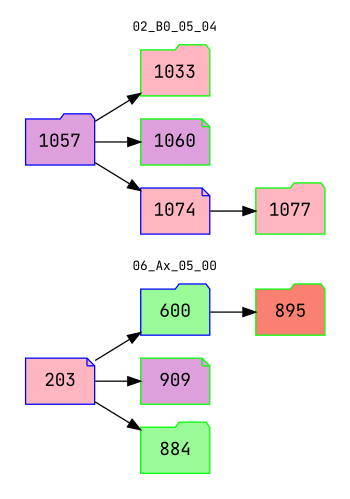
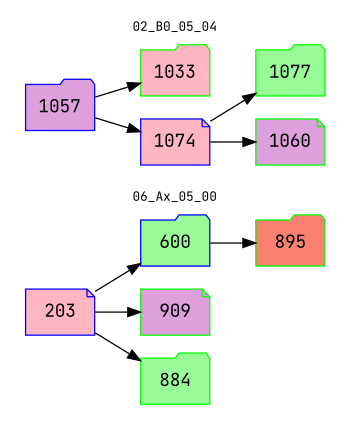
  digraph {
    fontname="JetBrains Mono"
    rankdir=LR
    node [color=green fillcolor=lightpink fontname="JetBrains Mono" shape=folder style=filled]
    edge [color=black fontname="JetBrains Mono"]
    n1 [color=blue label=203 shape=note]
    n2 [fillcolor=palegreen label=884]
    n3 [fillcolor=plum label=909 shape=note]
    n4 [color=blue fillcolor=palegreen label=600]
    n5 [fillcolor=salmon label=895]
    n6 [color=blue fillcolor=plum label=1057]
    n7 [color=blue label=1074 shape=note]
    n8 [fillcolor=plum label=1060 shape=note]
    n9 [label=1033]
-   n10 [label=1077]
+   n10 [fillcolor=palegreen label=1077]
    subgraph cluster_1 {
      color=white
      fontsize=10
      label="06_Ax_05_00"
      n1
      n2
      n3
      n4
      n5
    }
    subgraph cluster_2 {
      color=white
      fontsize=10
      label="02_B0_05_04"
      n6
      n7
      n8
      n9
      n10
    }
    n1 -> n2
    n1 -> n3
    n1 -> n4
    n4 -> n5
    n6 -> n7
-   n6 -> n8
+   n7 -> n8
    n6 -> n9
    n7 -> n10
  }
